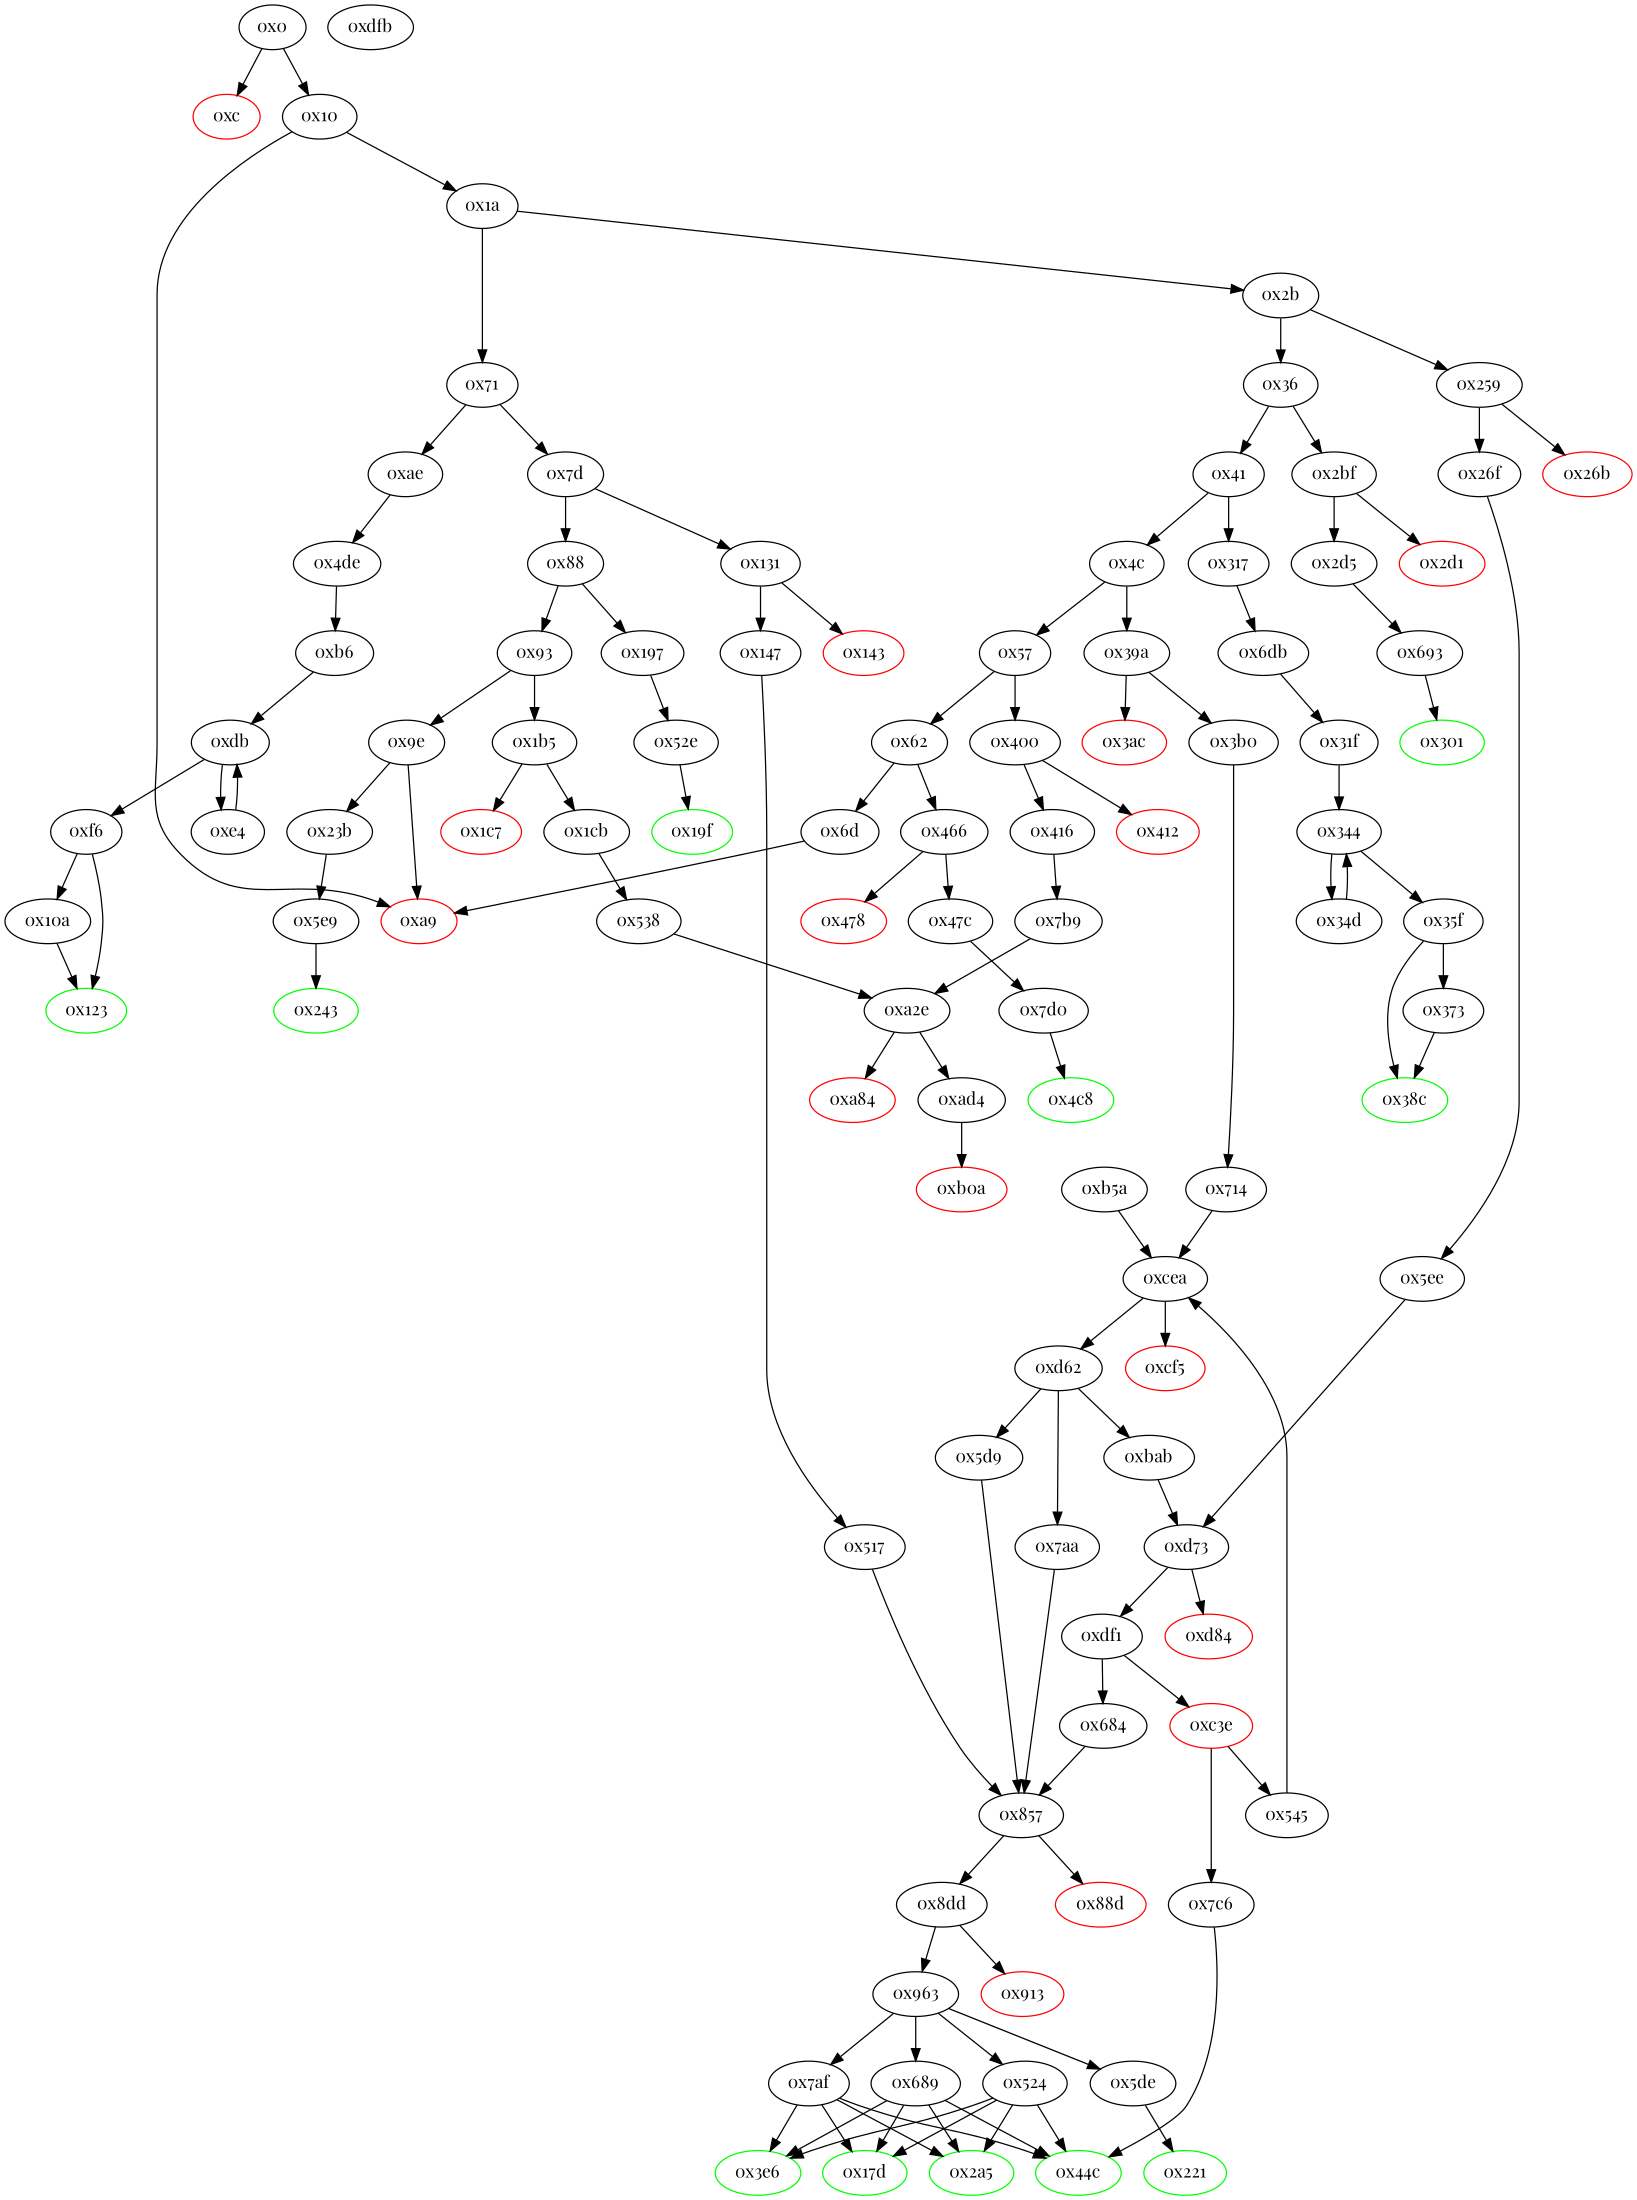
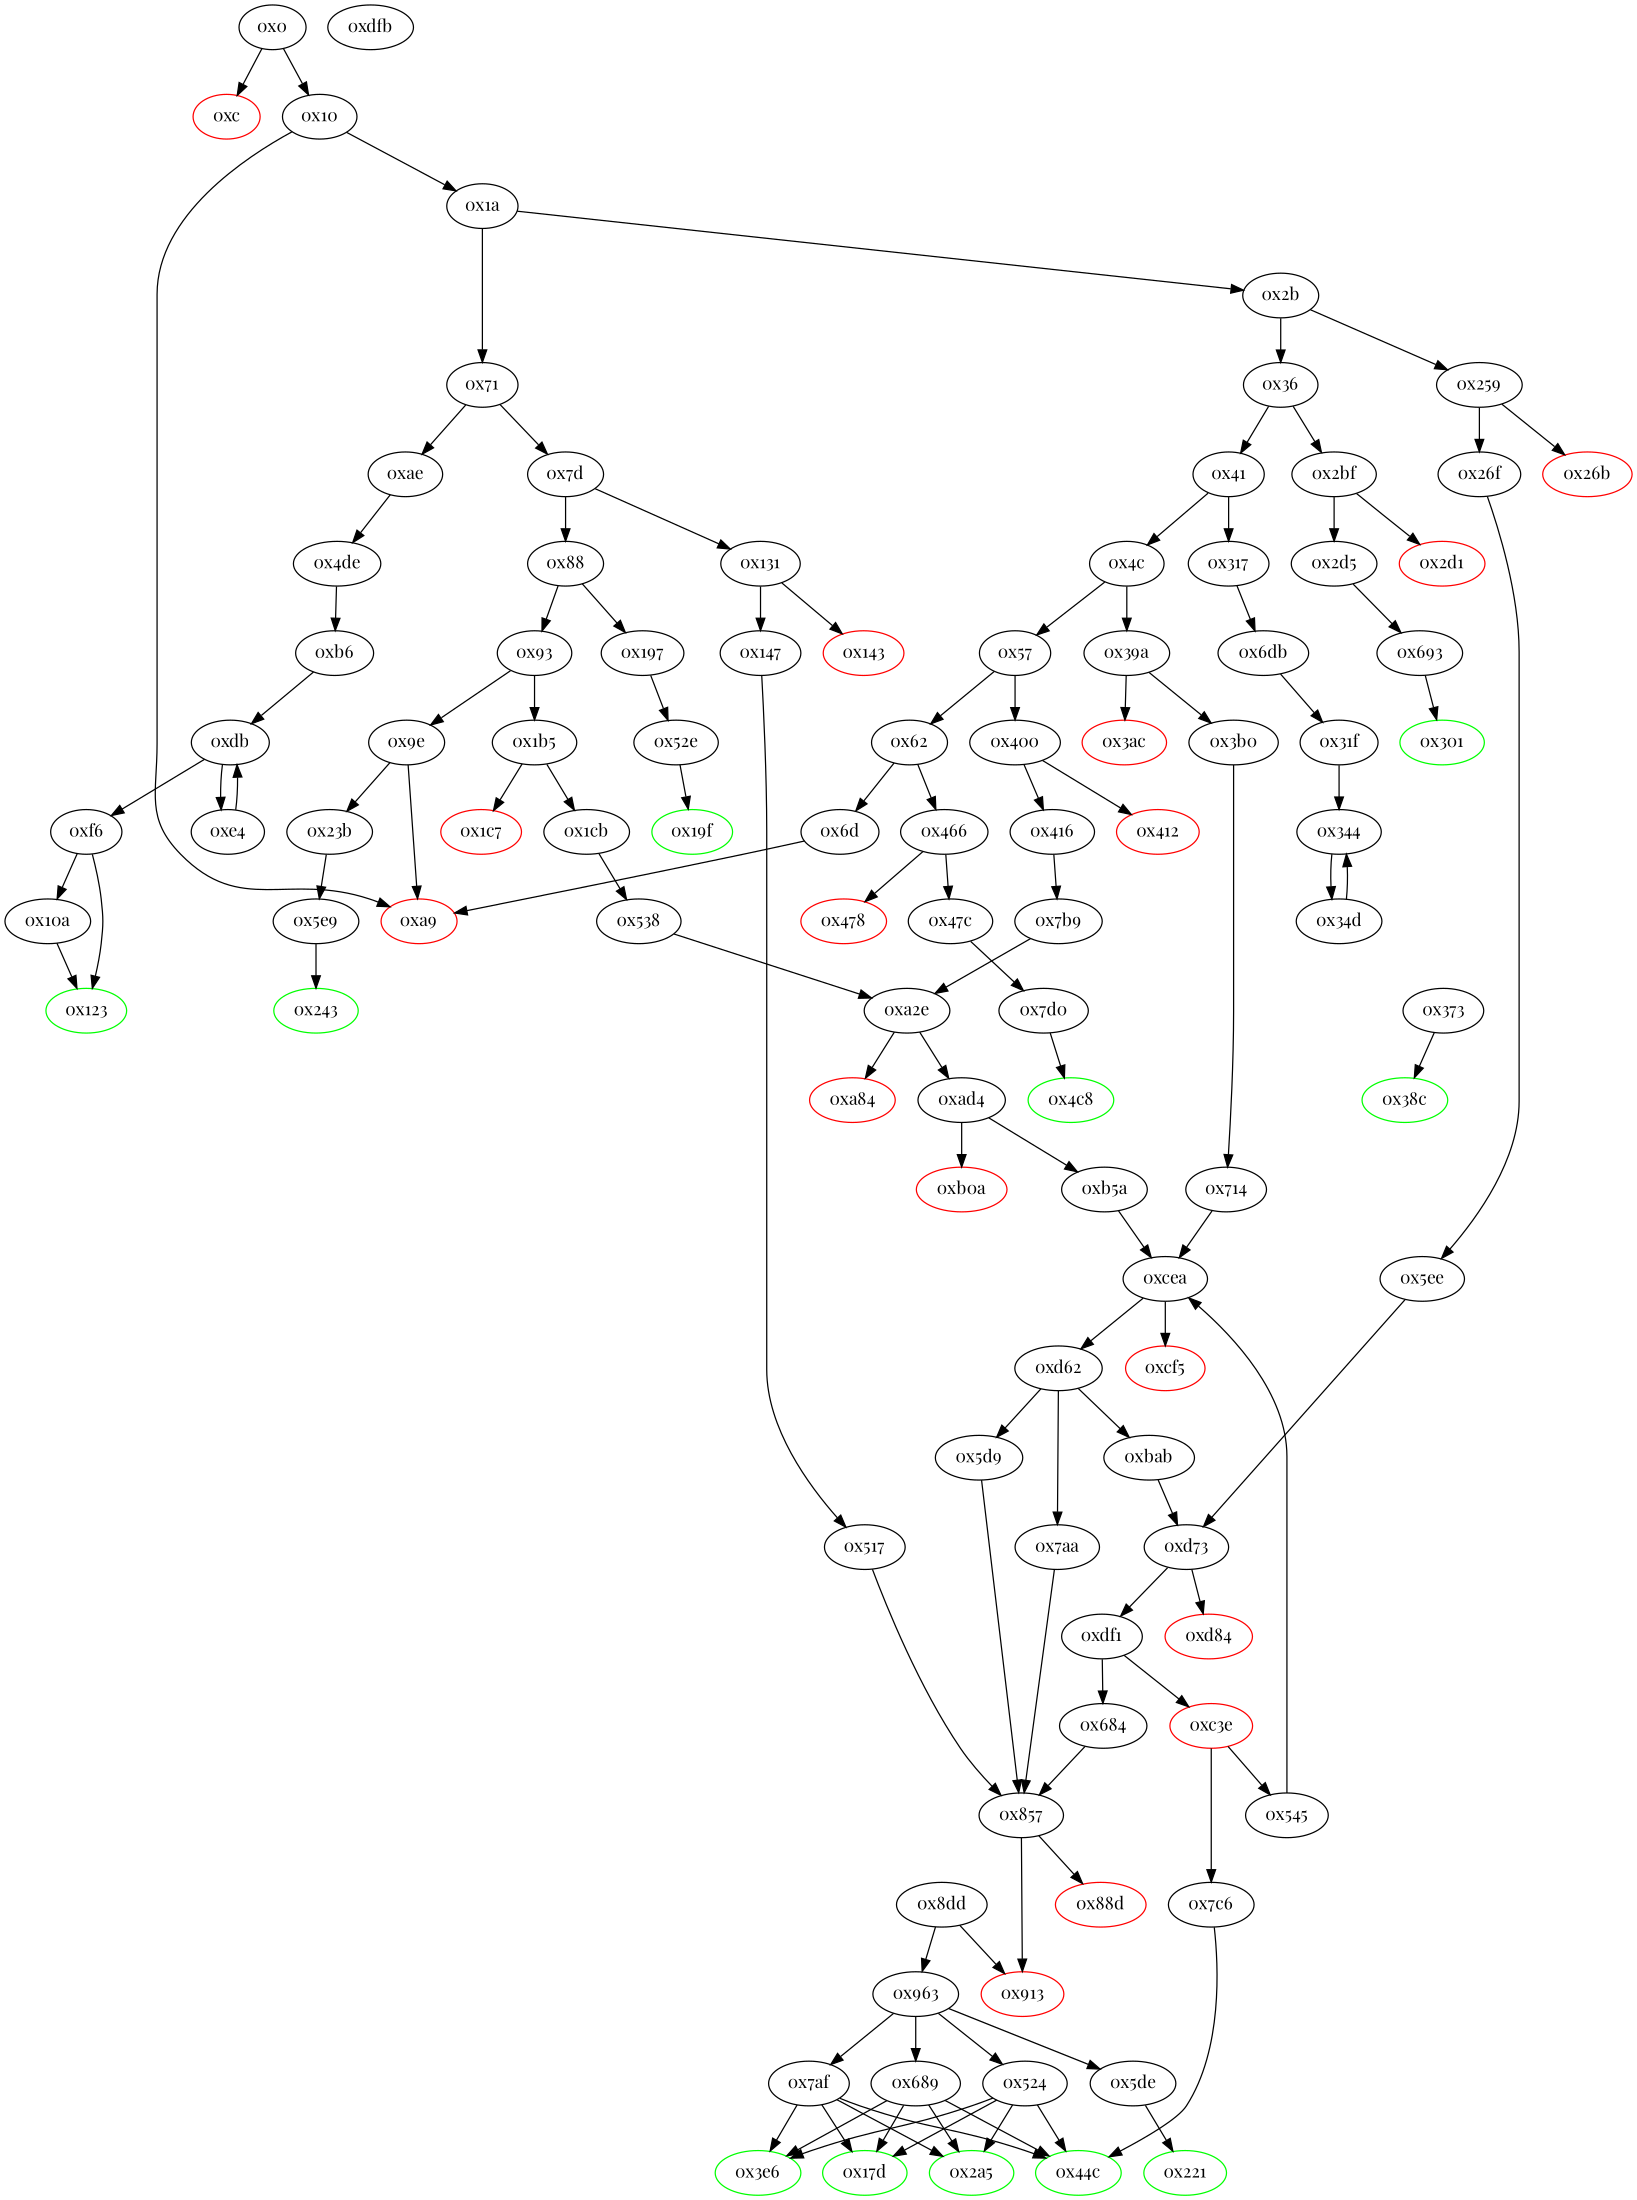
  strict digraph {
    fontname="Playfair Display"
    node [fillcolor=white fontname="Playfair Display" style=filled]
    edge [fontname="Playfair Display"]
    "0x6db"
    "0x31f"
    "0x344"
    "0x88d" [color=red]
    "0x857"
    "0x8dd"
    "0x963"
    "0x913" [color=red]
    "0x36"
    "0x2bf"
    "0x41"
    "0x2d1" [color=red]
    "0x2d5"
    "0x4c"
    "0x317"
    "0x1c7" [color=red]
    "0x1b5"
    "0x1cb"
    "0x538"
    "0x57"
    "0x39a"
    "0x400"
    "0x62"
    "0x3ac" [color=red]
    "0x3b0"
    "0x416"
    "0x412" [color=red]
    "0x466"
    "0x6d"
    "0x243" [color=green]
    "0xa9" [color=red]
    "0x9e"
    "0x23b"
    "0x5e9"
    "0x2a5" [color=green]
    "0x34d"
-   "0x35f"
    "0x689"
    "0x44c" [color=green]
    "0x3e6" [color=green]
    "0x17d" [color=green]
    "0x2b"
    "0x259"
    "0x26b" [color=red]
    "0x26f"
    "0x524"
    "0x545"
    "0xcea"
    "0xcf5" [color=red]
    "0xd62"
    "0x38c" [color=green]
    "0x373"
    "0x7aa"
    "0xbab"
    "0xd73"
    "0xdf1"
    "0xd84" [color=red]
    "0xe4"
    "0xdb"
    "0xf6"
    "0x123" [color=green]
    "0x10a"
    "0xb5a"
    "0x143" [color=red]
    "0x7b9"
    "0x7d"
    "0x88"
    "0x131"
    "0x93"
    "0x197"
    "0x147"
    "0x7af"
    "0x5de"
    "0x221" [color=green]
    "0x19f" [color=green]
    "0x52e"
    "0x684"
    "0xc3e" [color=red]
    "0x7c6"
    "0xdfb"
    "0x47c"
    "0x478" [color=red]
    "0x7d0"
    "0x5ee"
    "0xad4"
    "0xb0a" [color=red]
    "0x693"
    "0x301" [color=green]
    "0x714"
    "0x5d9"
    n91 [label="0xa2e"]
    "0x517"
    "0x71"
    "0xae"
    "0x4de"
    "0xb6"
    "0x1a"
    "0xc" [color=red]
    "0x4c8" [color=green]
    "0xa84" [color=red]
    "0x10"
    "0x0"
    "0x6db" -> "0x31f"
    "0x31f" -> "0x344"
    "0x344" -> "0x34d"
-   "0x344" -> "0x35f"
    "0x857" -> "0x88d"
-   "0x857" -> "0x8dd"
+   "0x857" -> "0x913"
    "0x8dd" -> "0x963"
    "0x8dd" -> "0x913"
    "0x963" -> "0x689"
    "0x963" -> "0x524"
    "0x963" -> "0x7af"
    "0x963" -> "0x5de"
    "0x36" -> "0x2bf"
    "0x36" -> "0x41"
    "0x2bf" -> "0x2d1"
    "0x2bf" -> "0x2d5"
    "0x41" -> "0x4c"
    "0x41" -> "0x317"
    "0x2d5" -> "0x693"
    "0x4c" -> "0x57"
    "0x4c" -> "0x39a"
    "0x317" -> "0x6db"
    "0x1b5" -> "0x1c7"
    "0x1b5" -> "0x1cb"
    "0x1cb" -> "0x538"
    "0x538" -> n91
    "0x57" -> "0x400"
    "0x57" -> "0x62"
    "0x39a" -> "0x3ac"
    "0x39a" -> "0x3b0"
    "0x400" -> "0x416"
    "0x400" -> "0x412"
    "0x62" -> "0x466"
    "0x62" -> "0x6d"
    "0x3b0" -> "0x714"
    "0x416" -> "0x7b9"
    "0x466" -> "0x47c"
    "0x466" -> "0x478"
    "0x6d" -> "0xa9"
    "0x9e" -> "0xa9"
    "0x9e" -> "0x23b"
    "0x23b" -> "0x5e9"
    "0x5e9" -> "0x243"
    "0x34d" -> "0x344"
-   "0x35f" -> "0x38c"
-   "0x35f" -> "0x373"
    "0x689" -> "0x2a5"
    "0x689" -> "0x44c"
    "0x689" -> "0x3e6"
    "0x689" -> "0x17d"
    "0x2b" -> "0x36"
    "0x2b" -> "0x259"
    "0x259" -> "0x26b"
    "0x259" -> "0x26f"
    "0x26f" -> "0x5ee"
    "0x524" -> "0x2a5"
    "0x524" -> "0x44c"
    "0x524" -> "0x3e6"
    "0x524" -> "0x17d"
    "0x545" -> "0xcea"
    "0xcea" -> "0xcf5"
    "0xcea" -> "0xd62"
    "0xd62" -> "0x7aa"
    "0xd62" -> "0xbab"
    "0xd62" -> "0x5d9"
    "0x373" -> "0x38c"
    "0x7aa" -> "0x857"
    "0xbab" -> "0xd73"
    "0xd73" -> "0xdf1"
    "0xd73" -> "0xd84"
    "0xdf1" -> "0x684"
    "0xdf1" -> "0xc3e"
    "0xe4" -> "0xdb"
    "0xdb" -> "0xe4"
    "0xdb" -> "0xf6"
    "0xf6" -> "0x123"
    "0xf6" -> "0x10a"
    "0x10a" -> "0x123"
    "0xb5a" -> "0xcea"
    "0x7b9" -> n91
    "0x7d" -> "0x88"
    "0x7d" -> "0x131"
    "0x88" -> "0x93"
    "0x88" -> "0x197"
    "0x131" -> "0x143"
    "0x131" -> "0x147"
    "0x93" -> "0x1b5"
    "0x93" -> "0x9e"
    "0x197" -> "0x52e"
    "0x147" -> "0x517"
    "0x7af" -> "0x2a5"
    "0x7af" -> "0x44c"
    "0x7af" -> "0x3e6"
    "0x7af" -> "0x17d"
    "0x5de" -> "0x221"
    "0x52e" -> "0x19f"
    "0x684" -> "0x857"
    "0xc3e" -> "0x545"
    "0xc3e" -> "0x7c6"
    "0x7c6" -> "0x44c"
    "0x47c" -> "0x7d0"
    "0x7d0" -> "0x4c8"
    "0x5ee" -> "0xd73"
+   "0xad4" -> "0xb5a"
    "0xad4" -> "0xb0a"
    "0x693" -> "0x301"
    "0x714" -> "0xcea"
    "0x5d9" -> "0x857"
    n91 -> "0xad4"
    n91 -> "0xa84"
    "0x517" -> "0x857"
    "0x71" -> "0x7d"
    "0x71" -> "0xae"
    "0xae" -> "0x4de"
    "0x4de" -> "0xb6"
    "0xb6" -> "0xdb"
    "0x1a" -> "0x2b"
    "0x1a" -> "0x71"
    "0x10" -> "0xa9"
    "0x10" -> "0x1a"
    "0x0" -> "0xc"
    "0x0" -> "0x10"
  }
